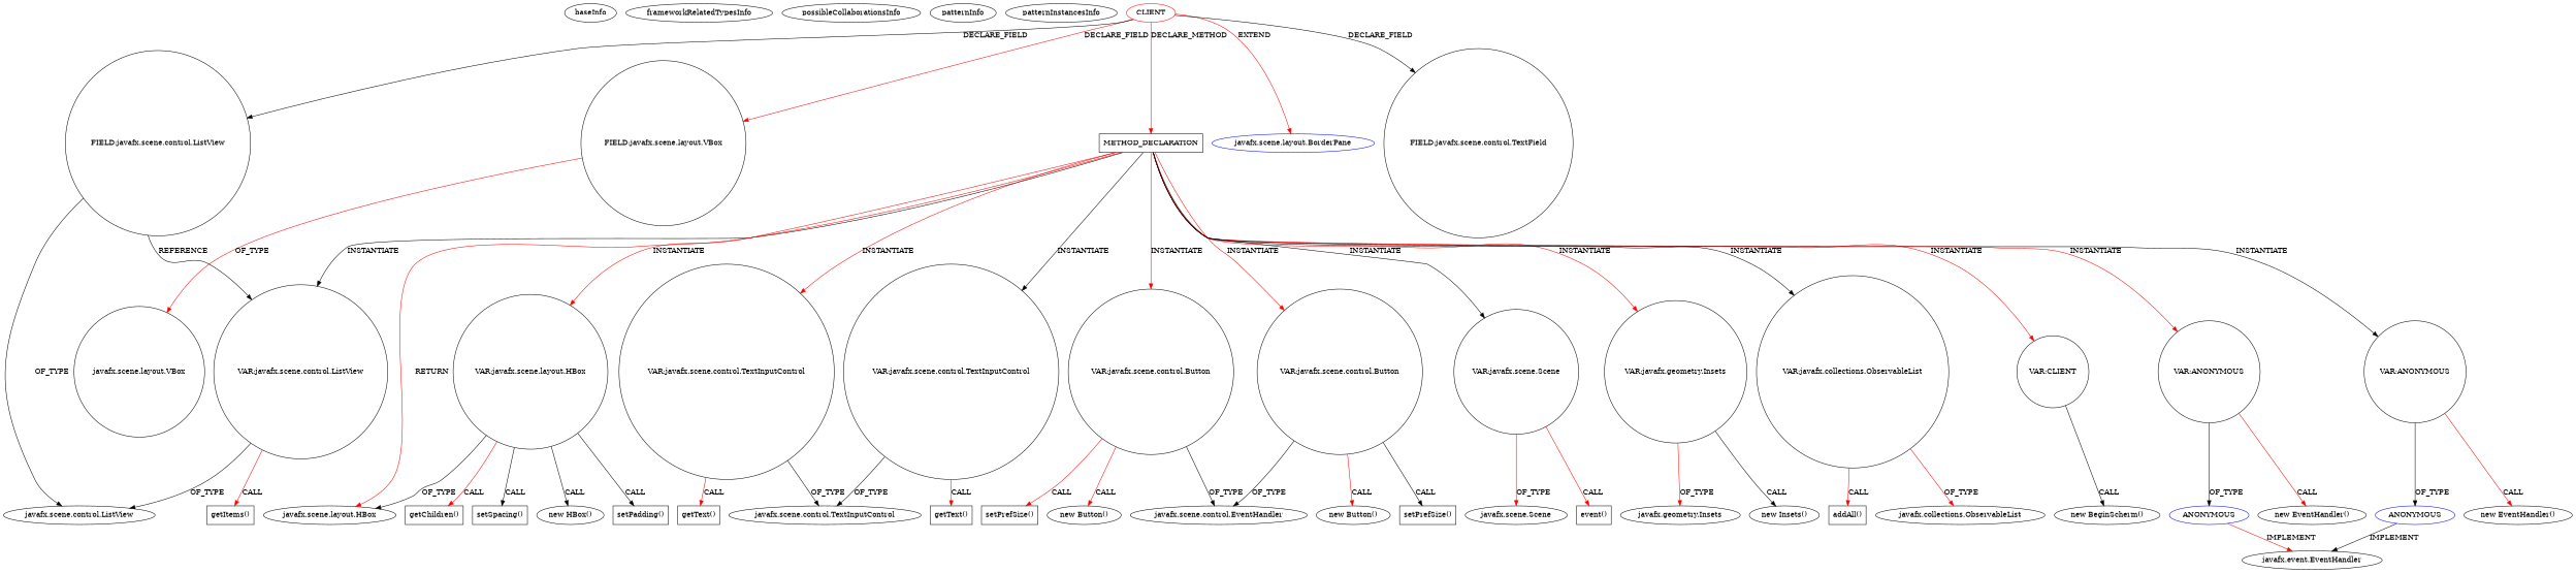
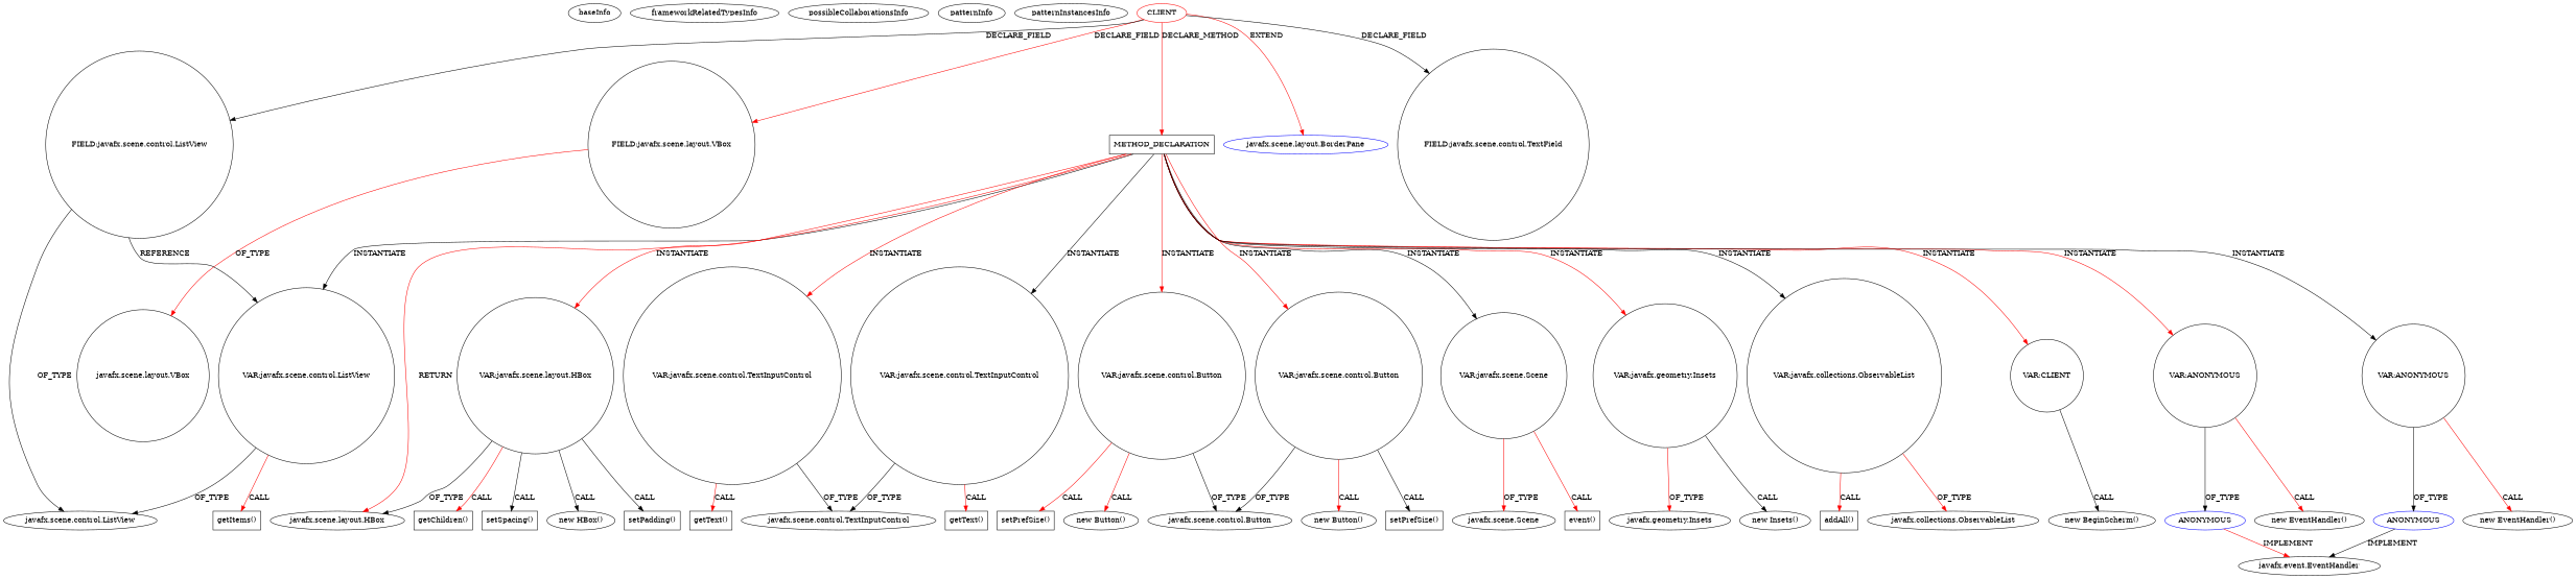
  digraph {
    node [isFrameworkType=false vertexType=VARIABLE_EXPRESION]
    edge [color=red]
    baseInfo [category=pattern graphId=3536 isAnonymous=false possibleRelation=true isFrameworkType="" vertexType=""]
    frameworkRelatedTypesInfo [0="javafx.scene.layout.BorderPane" isFrameworkType="" vertexType=""]
    possibleCollaborationsInfo [0="3536~INSTANTIATION-CLIENT_METHOD_DECLARATION-~javafx.scene.layout.BorderPane ~javafx.event.EventHandler ~false~true" 1="3536~INSTANTIATION-CLIENT_METHOD_DECLARATION-~javafx.scene.layout.BorderPane ~javafx.event.EventHandler ~false~true" isFrameworkType="" vertexType=""]
    patternInfo [frequency=2.0 patternRootClient=0 isFrameworkType="" vertexType=""]
    patternInstancesInfo [0="Dieuken-rpg~/Dieuken-rpg/rpg-master/src/gui/SchatToevoegen.java~SchatToevoegen~375" 1="Dieuken-rpg~/Dieuken-rpg/rpg-master/src/gui/MonsterToevoegen.java~MonsterToevoegen~353" isFrameworkType="" vertexType=""]
    n6 [label="new BeginScherm()" vertexType=CONSTRUCTOR_CALL]
    n7 [label="VAR:CLIENT" shape=circle]
    n8 [label=METHOD_DECLARATION shape=box vertexType=CLIENT_METHOD_DECLARATION]
    n9 [label="VAR:ANONYMOUS" shape=circle]
    n10 [label="VAR:ANONYMOUS" shape=circle]
    n11 [label="VAR:javafx.scene.control.ListView" shape=circle]
    n12 [label="javafx.scene.layout.HBox" vertexType=FRAMEWORK_CLASS_TYPE]
    n13 [label="VAR:javafx.scene.control.TextInputControl" shape=circle]
    n14 [label="VAR:javafx.scene.control.TextInputControl" shape=circle]
    n15 [label="VAR:javafx.scene.control.Button" shape=circle]
    n16 [label="VAR:javafx.scene.Scene" shape=circle]
    n17 [label="VAR:javafx.scene.control.Button" shape=circle]
    n18 [label="VAR:javafx.scene.layout.HBox" shape=circle]
    n19 [label="VAR:javafx.geometry.Insets" shape=circle]
    n20 [label="VAR:javafx.collections.ObservableList" shape=circle]
    n21 [color=blue label=ANONYMOUS vertexType=REFERENCE_ANONYMOUS_DECLARATION]
    n22 [label="new EventHandler()" vertexType=CONSTRUCTOR_CALL]
    n23 [color=blue label=ANONYMOUS vertexType=REFERENCE_ANONYMOUS_DECLARATION]
    n24 [label="new EventHandler()" vertexType=CONSTRUCTOR_CALL]
    n25 [label="getItems()" shape=box vertexType=INSIDE_CALL]
    n26 [label="javafx.scene.control.ListView" vertexType=FRAMEWORK_CLASS_TYPE]
    n27 [label="getText()" shape=box vertexType=INSIDE_CALL]
    n28 [label="javafx.scene.control.TextInputControl" vertexType=FRAMEWORK_CLASS_TYPE]
    n29 [label="getText()" shape=box vertexType=INSIDE_CALL]
    n30 [label="new Button()" vertexType=CONSTRUCTOR_CALL]
    n31 [label="setPrefSize()" shape=box vertexType=INSIDE_CALL]
-   n32 [label="javafx.scene.control.EventHandler" vertexType=FRAMEWORK_CLASS_TYPE]
+   n32 [label="javafx.scene.control.Button" vertexType=FRAMEWORK_CLASS_TYPE]
    n33 [label="event()" shape=box vertexType=INSIDE_CALL]
    n34 [label="javafx.scene.Scene" vertexType=FRAMEWORK_CLASS_TYPE]
    n35 [label="new Button()" vertexType=CONSTRUCTOR_CALL]
    n36 [label="setPrefSize()" shape=box vertexType=INSIDE_CALL]
    n37 [label="getChildren()" shape=box vertexType=INSIDE_CALL]
    n38 [label="setSpacing()" shape=box vertexType=INSIDE_CALL]
    n39 [label="new HBox()" vertexType=CONSTRUCTOR_CALL]
    n40 [label="setPadding()" shape=box vertexType=INSIDE_CALL]
    n41 [label="new Insets()" vertexType=CONSTRUCTOR_CALL]
    n42 [label="javafx.geometry.Insets" vertexType=FRAMEWORK_CLASS_TYPE]
    n43 [label="javafx.collections.ObservableList" vertexType=FRAMEWORK_INTERFACE_TYPE]
    n44 [label="addAll()" shape=box vertexType=INSIDE_CALL]
    n45 [color=red label=CLIENT vertexType=ROOT_CLIENT_CLASS_DECLARATION]
    n46 [label="FIELD:javafx.scene.layout.VBox" shape=circle vertexType=FIELD_DECLARATION]
    n47 [color=blue label="javafx.scene.layout.BorderPane" vertexType=FRAMEWORK_CLASS_TYPE]
    n48 [label="FIELD:javafx.scene.control.ListView" shape=circle vertexType=FIELD_DECLARATION]
    n49 [label="FIELD:javafx.scene.control.TextField" shape=circle vertexType=FIELD_DECLARATION]
    n50 [label="javafx.scene.layout.VBox" shape=circle vertexType=FRAMEWORK_CLASS_TYPE]
    n51 [label="javafx.event.EventHandler" vertexType=FRAMEWORK_INTERFACE_TYPE]
    n7 -> n6 [color=black label=CALL]
    n8 -> n7 [label=INSTANTIATE]
    n8 -> n9 [label=INSTANTIATE]
    n8 -> n10 [color=black label=INSTANTIATE]
    n8 -> n11 [color=black label=INSTANTIATE]
    n8 -> n12 [label=RETURN]
    n8 -> n13 [label=INSTANTIATE]
    n8 -> n14 [color=black label=INSTANTIATE]
    n8 -> n15 [label=INSTANTIATE]
    n8 -> n16 [color=black label=INSTANTIATE]
    n8 -> n17 [label=INSTANTIATE]
    n8 -> n18 [label=INSTANTIATE]
    n8 -> n19 [label=INSTANTIATE]
    n8 -> n20 [color=black label=INSTANTIATE]
    n9 -> n21 [color=black label=OF_TYPE]
    n9 -> n22 [label=CALL]
    n10 -> n23 [color=black label=OF_TYPE]
    n10 -> n24 [label=CALL]
    n11 -> n25 [label=CALL]
    n11 -> n26 [color=black label=OF_TYPE]
    n13 -> n27 [label=CALL]
    n13 -> n28 [color=black label=OF_TYPE]
    n14 -> n28 [color=black label=OF_TYPE]
    n14 -> n29 [label=CALL]
    n15 -> n30 [label=CALL]
    n15 -> n31 [label=CALL]
    n15 -> n32 [color=black label=OF_TYPE]
    n16 -> n33 [label=CALL]
    n16 -> n34 [label=OF_TYPE]
    n17 -> n32 [color=black label=OF_TYPE]
    n17 -> n35 [label=CALL]
    n17 -> n36 [color=black label=CALL]
    n18 -> n12 [color=black label=OF_TYPE]
    n18 -> n37 [label=CALL]
    n18 -> n38 [color=black label=CALL]
    n18 -> n39 [color=black label=CALL]
    n18 -> n40 [color=black label=CALL]
    n19 -> n41 [color=black label=CALL]
    n19 -> n42 [label=OF_TYPE]
    n20 -> n43 [label=OF_TYPE]
    n20 -> n44 [label=CALL]
    n21 -> n51 [label=IMPLEMENT]
    n23 -> n51 [color=black label=IMPLEMENT]
    n45 -> n8 [label=DECLARE_METHOD]
    n45 -> n46 [label=DECLARE_FIELD]
    n45 -> n47 [label=EXTEND]
    n45 -> n48 [color=black label=DECLARE_FIELD]
    n45 -> n49 [color=black label=DECLARE_FIELD]
    n46 -> n50 [label=OF_TYPE]
    n48 -> n11 [color=black label=REFERENCE]
    n48 -> n26 [color=black label=OF_TYPE]
  }
